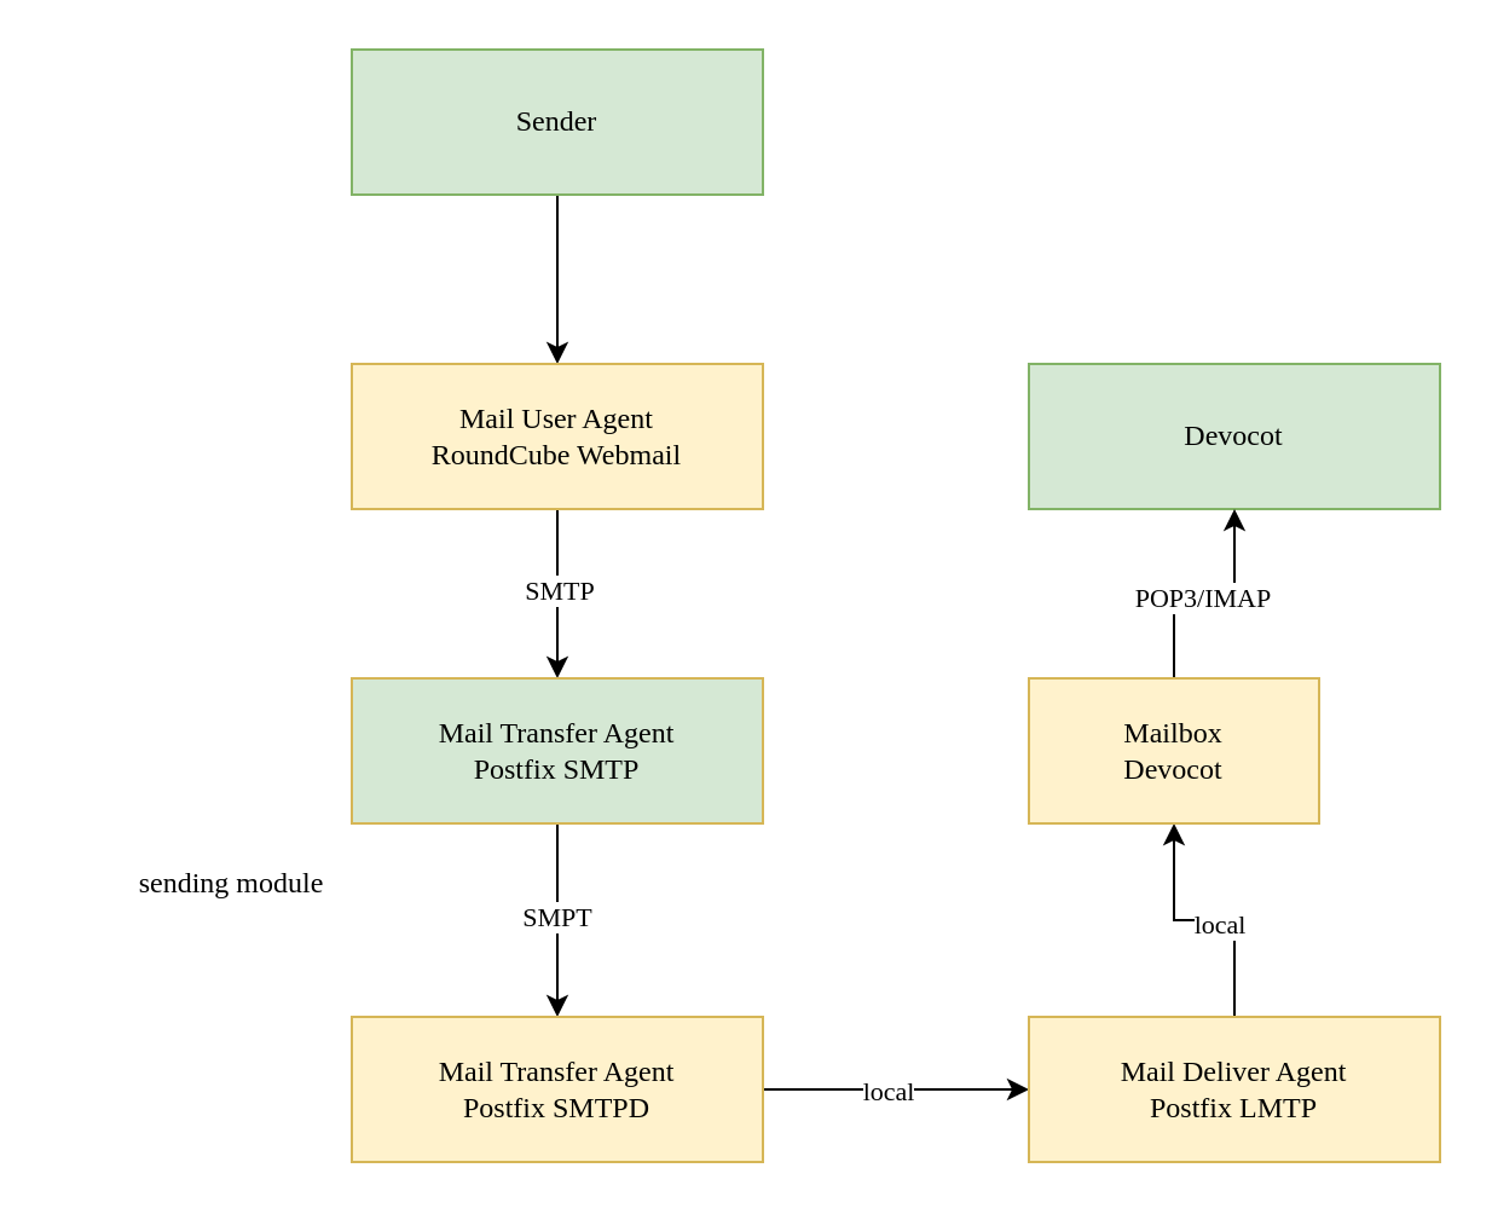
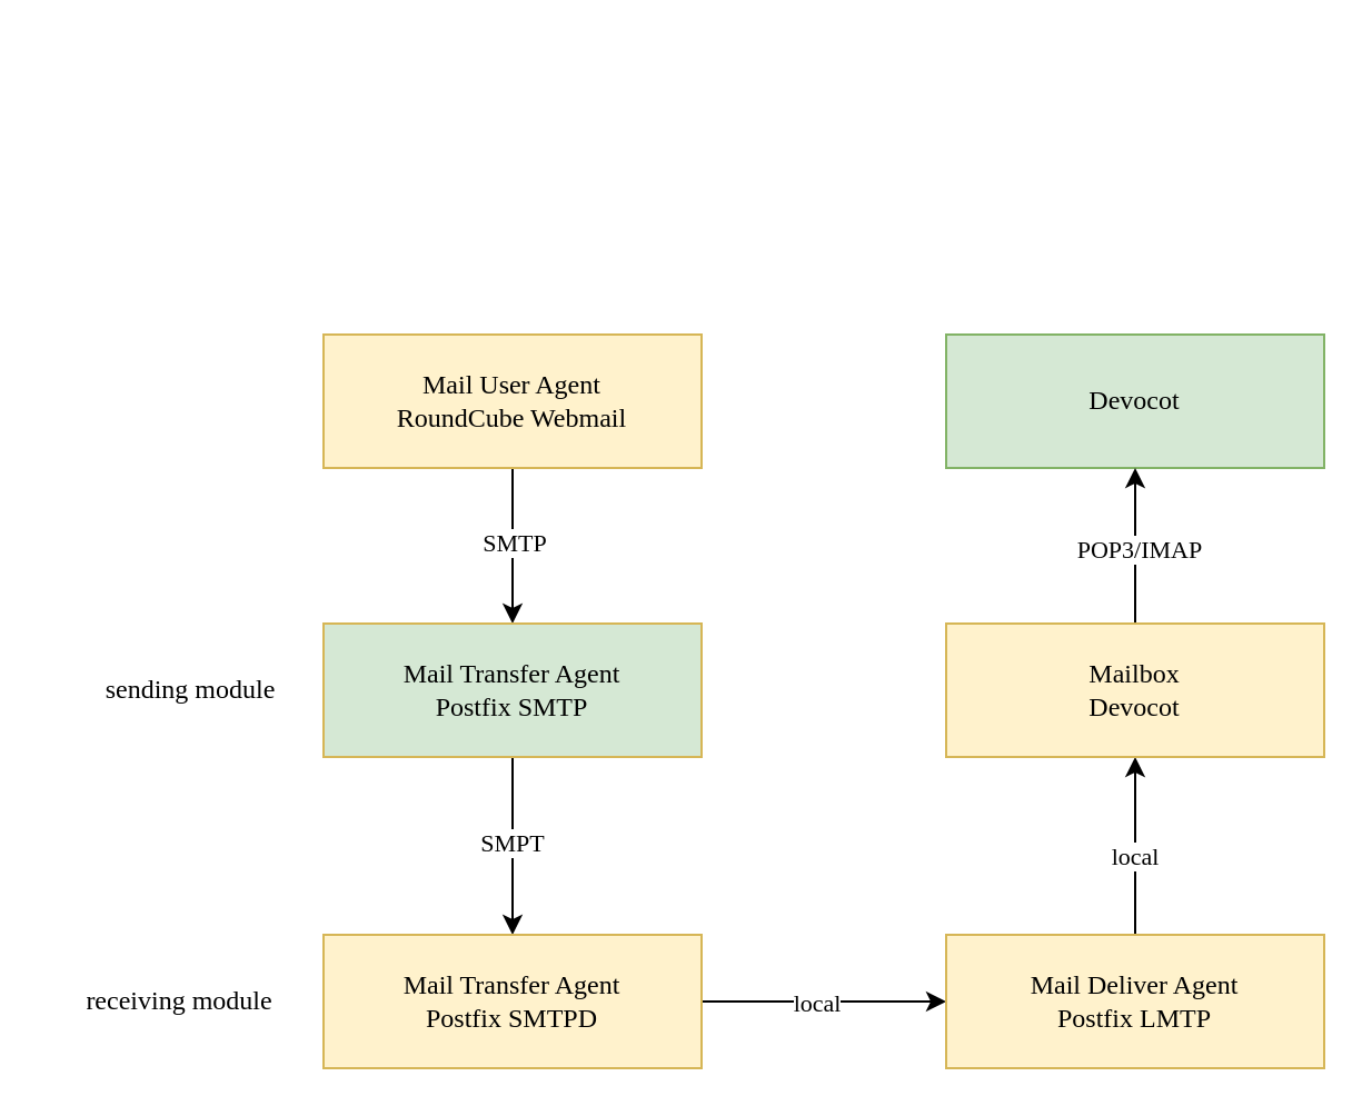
  <mxCell id="0" />
  <mxCell id="1" parent="0" />
- <mxCell id="2" style="edgeStyle=orthogonalEdgeStyle;rounded=0;orthogonalLoop=1;jettySize=auto;html=1;exitX=0.5;exitY=1;exitDx=0;exitDy=0;entryX=0.5;entryY=0;entryDx=0;entryDy=0;fontFamily=Verdana;" edge="1" parent="1" source="3" target="7"><mxGeometry relative="1" as="geometry" /></mxCell>
- <mxCell id="3" value="Sender" style="rounded=0;whiteSpace=wrap;html=1;fontFamily=Verdana;fillColor=#d5e8d4;strokeColor=#82b366;" vertex="1" parent="1"><mxGeometry x="145" y="20" width="170" height="60" as="geometry" /></mxCell>
  <mxCell id="4" value="Devocot" style="rounded=0;whiteSpace=wrap;html=1;fontFamily=Verdana;fillColor=#d5e8d4;strokeColor=#82b366;" vertex="1" parent="1"><mxGeometry x="425" y="150" width="170" height="60" as="geometry" /></mxCell>
  <mxCell id="5" style="edgeStyle=orthogonalEdgeStyle;rounded=0;orthogonalLoop=1;jettySize=auto;html=1;exitX=0.5;exitY=1;exitDx=0;exitDy=0;entryX=0.5;entryY=0;entryDx=0;entryDy=0;fontFamily=Verdana;" edge="1" parent="1" source="7" target="10"><mxGeometry relative="1" as="geometry" /></mxCell>
  <mxCell id="6" value="SMTP" style="edgeLabel;html=1;align=center;verticalAlign=middle;resizable=0;points=[];fontFamily=Verdana;" vertex="1" connectable="0" parent="5"><mxGeometry x="-0.045" relative="1" as="geometry"><mxPoint as="offset" /></mxGeometry></mxCell>
  <mxCell id="7" value="Mail User Agent&lt;br&gt;RoundCube Webmail" style="rounded=0;whiteSpace=wrap;html=1;fontFamily=Verdana;fillColor=#fff2cc;strokeColor=#d6b656;" vertex="1" parent="1"><mxGeometry x="145" y="150" width="170" height="60" as="geometry" /></mxCell>
  <mxCell id="8" style="edgeStyle=orthogonalEdgeStyle;rounded=0;orthogonalLoop=1;jettySize=auto;html=1;exitX=0.5;exitY=1;exitDx=0;exitDy=0;entryX=0.5;entryY=0;entryDx=0;entryDy=0;fontFamily=Verdana;" edge="1" parent="1" source="10" target="13"><mxGeometry relative="1" as="geometry" /></mxCell>
  <mxCell id="9" value="SMPT" style="edgeLabel;html=1;align=center;verticalAlign=middle;resizable=0;points=[];fontFamily=Verdana;" vertex="1" connectable="0" parent="8"><mxGeometry x="-0.057" y="-1" relative="1" as="geometry"><mxPoint as="offset" /></mxGeometry></mxCell>
  <mxCell id="10" value="Mail Transfer Agent&lt;br&gt;Postfix SMTP" style="rounded=0;whiteSpace=wrap;html=1;fontFamily=Verdana;fillColor=#d5e8d4;strokeColor=#d6b656;" vertex="1" parent="1"><mxGeometry x="145" y="280" width="170" height="60" as="geometry" /></mxCell>
  <mxCell id="11" style="edgeStyle=orthogonalEdgeStyle;rounded=0;orthogonalLoop=1;jettySize=auto;html=1;exitX=1;exitY=0.5;exitDx=0;exitDy=0;entryX=0;entryY=0.5;entryDx=0;entryDy=0;fontFamily=Verdana;" edge="1" parent="1" source="13" target="16"><mxGeometry relative="1" as="geometry" /></mxCell>
  <mxCell id="12" value="local" style="edgeLabel;html=1;align=center;verticalAlign=middle;resizable=0;points=[];fontFamily=Verdana;" vertex="1" connectable="0" parent="11"><mxGeometry x="-0.065" relative="1" as="geometry"><mxPoint as="offset" /></mxGeometry></mxCell>
  <mxCell id="13" value="Mail Transfer Agent&lt;br&gt;Postfix SMTPD" style="rounded=0;whiteSpace=wrap;html=1;fontFamily=Verdana;fillColor=#fff2cc;strokeColor=#d6b656;" vertex="1" parent="1"><mxGeometry x="145" y="420" width="170" height="60" as="geometry" /></mxCell>
  <mxCell id="14" style="edgeStyle=orthogonalEdgeStyle;rounded=0;orthogonalLoop=1;jettySize=auto;html=1;exitX=0.5;exitY=0;exitDx=0;exitDy=0;entryX=0.5;entryY=1;entryDx=0;entryDy=0;fontFamily=Verdana;" edge="1" parent="1" source="16" target="19"><mxGeometry relative="1" as="geometry" /></mxCell>
  <mxCell id="15" value="local" style="edgeLabel;html=1;align=center;verticalAlign=middle;resizable=0;points=[];fontFamily=Verdana;" vertex="1" connectable="0" parent="14"><mxGeometry x="-0.1" y="1" relative="1" as="geometry"><mxPoint as="offset" /></mxGeometry></mxCell>
  <mxCell id="16" value="Mail Deliver Agent&lt;br&gt;Postfix LMTP" style="rounded=0;whiteSpace=wrap;html=1;fontFamily=Verdana;fillColor=#fff2cc;strokeColor=#d6b656;" vertex="1" parent="1"><mxGeometry x="425" y="420" width="170" height="60" as="geometry" /></mxCell>
  <mxCell id="17" style="edgeStyle=orthogonalEdgeStyle;rounded=0;orthogonalLoop=1;jettySize=auto;html=1;exitX=0.5;exitY=0;exitDx=0;exitDy=0;entryX=0.5;entryY=1;entryDx=0;entryDy=0;fontFamily=Verdana;" edge="1" parent="1" source="19" target="4"><mxGeometry relative="1" as="geometry" /></mxCell>
  <mxCell id="18" value="POP3/IMAP" style="edgeLabel;html=1;align=center;verticalAlign=middle;resizable=0;points=[];fontFamily=Verdana;" vertex="1" connectable="0" parent="17"><mxGeometry x="-0.037" y="-1" relative="1" as="geometry"><mxPoint as="offset" /></mxGeometry></mxCell>
- <mxCell id="19" value="Mailbox&lt;br&gt;Devocot" style="rounded=0;whiteSpace=wrap;html=1;fontFamily=Verdana;fillColor=#fff2cc;strokeColor=#d6b656;" vertex="1" parent="1"><mxGeometry x="425" y="280" width="120" height="60" as="geometry" /></mxCell>
- <mxCell id="20" value="sending module" style="text;html=1;align=center;verticalAlign=middle;resizable=0;points=[];autosize=1;fontFamily=Verdana;" vertex="1" parent="1"><mxGeometry x="40" y="355" width="110" height="20" as="geometry" /></mxCell>
+ <mxCell id="19" value="Mailbox&lt;br&gt;Devocot" style="rounded=0;whiteSpace=wrap;html=1;fontFamily=Verdana;fillColor=#fff2cc;strokeColor=#d6b656;" vertex="1" parent="1"><mxGeometry x="425" y="280" width="170" height="60" as="geometry" /></mxCell>
+ <mxCell id="20" value="sending module" style="text;html=1;align=center;verticalAlign=middle;resizable=0;points=[];autosize=1;fontFamily=Verdana;" vertex="1" parent="1"><mxGeometry x="30" y="300" width="110" height="20" as="geometry" /></mxCell>
+ <mxCell id="21" value="receiving module" style="text;html=1;align=center;verticalAlign=middle;resizable=0;points=[];autosize=1;fontFamily=Verdana;" vertex="1" parent="1"><mxGeometry x="20" y="440" width="120" height="20" as="geometry" /></mxCell>
